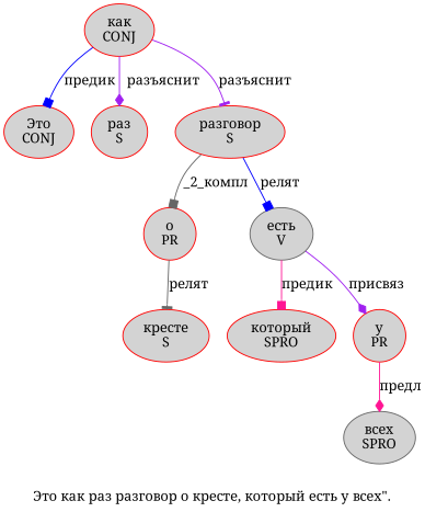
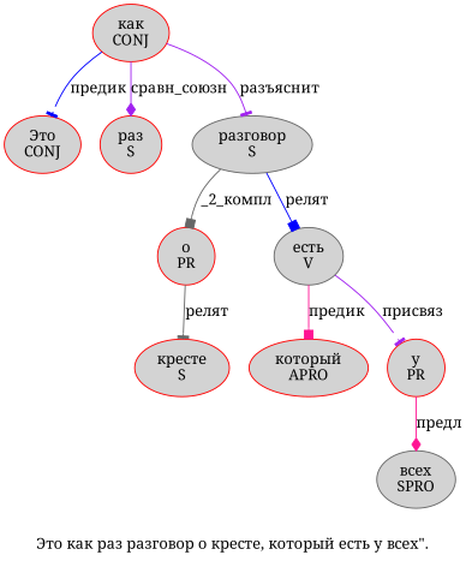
  digraph {
    fontname="Noto Serif"
    label="Это как раз разговор о кресте, который есть у всех\"."
    node [color=red fillcolor=lightgray fontname="Noto Serif" penwidth=1 shape=ellipse style=filled]
    edge [arrowhead=box color=purple fontname="Noto Serif"]
    n1 [label="Это\nCONJ"]
    n2 [label="как\nCONJ"]
    n3 [label="раз\nS"]
-   n4 [label="разговор\nS"]
+   n4 [color=gray40 label="разговор\nS"]
    n5 [label="о\nPR"]
    n6 [color=gray40 label="есть\nV"]
    n7 [label="кресте\nS"]
-   n8 [label="который\nSPRO"]
+   n8 [label="который\nAPRO"]
    n9 [label="у\nPR"]
    n10 [color=gray40 label="всех\nSPRO"]
-   n2 -> n1 [color=blue label="предик"]
-   n2 -> n3 [arrowhead=diamond label="разъяснит"]
+   n2 -> n1 [arrowhead=tee color=blue label="предик"]
+   n2 -> n3 [arrowhead=diamond label="сравн_союзн"]
    n2 -> n4 [arrowhead=tee label="разъяснит"]
    n4 -> n5 [color=gray40 label="_2_компл"]
    n4 -> n6 [color=blue label="релят"]
    n5 -> n7 [arrowhead=tee color=gray40 label="релят"]
    n6 -> n8 [color=deeppink label="предик"]
-   n6 -> n9 [arrowhead=diamond label="присвяз"]
+   n6 -> n9 [arrowhead=tee label="присвяз"]
    n9 -> n10 [arrowhead=diamond color=deeppink label="предл"]
  }
